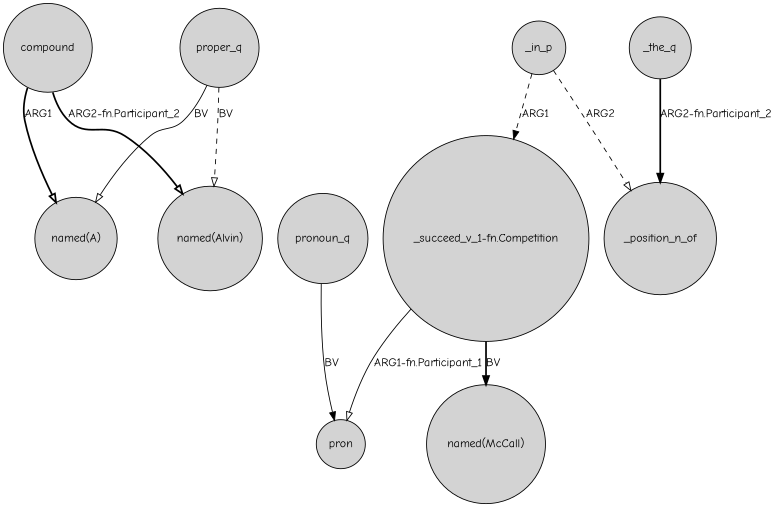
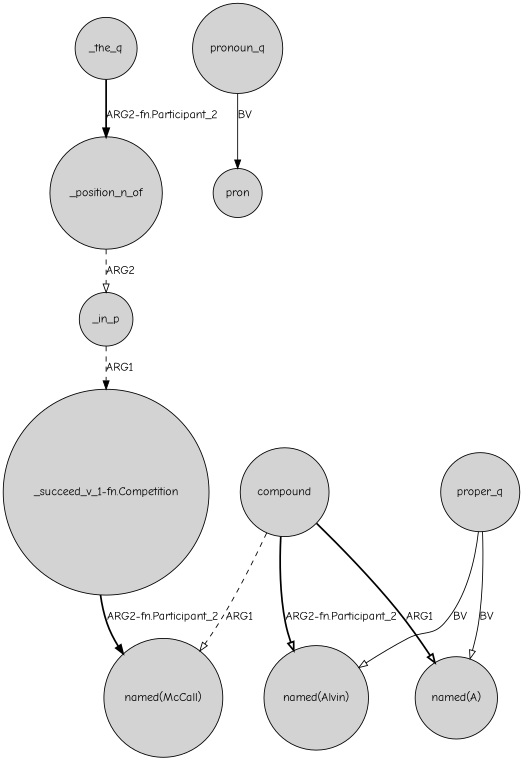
  digraph {
    fontname="Comic Neue"
    node [fontname="Comic Neue" shape=circle style=filled]
    edge [arrowhead=onormal fontname="Comic Neue" style=bold]
    compound
    "named(A)"
    "named(Alvin)"
    "named(McCall)"
    proper_q
    _the_q
    _position_n_of
    "_succeed_v_1-fn.Competition"
    pron
    _in_p
    pronoun_q
    compound -> "named(A)" [label=ARG1]
    compound -> "named(Alvin)" [label="ARG2-fn.Participant_2"]
+   compound -> "named(McCall)" [label=ARG1 style=dashed]
    proper_q -> "named(A)" [label=BV style=solid]
-   proper_q -> "named(Alvin)" [label=BV style=dashed]
+   proper_q -> "named(Alvin)" [label=BV style=solid]
    _the_q -> _position_n_of [arrowhead=normal label="ARG2-fn.Participant_2"]
-   "_succeed_v_1-fn.Competition" -> "named(McCall)" [arrowhead=normal label=BV]
-   "_succeed_v_1-fn.Competition" -> pron [label="ARG1-fn.Participant_1" style=solid]
-   _in_p -> _position_n_of [label=ARG2 style=dashed]
+   "_succeed_v_1-fn.Competition" -> "named(McCall)" [arrowhead=normal label="ARG2-fn.Participant_2"]
+   _position_n_of -> _in_p [label=ARG2 style=dashed]
    _in_p -> "_succeed_v_1-fn.Competition" [arrowhead=normal label=ARG1 style=dashed]
    pronoun_q -> pron [arrowhead=normal label=BV style=solid]
  }
